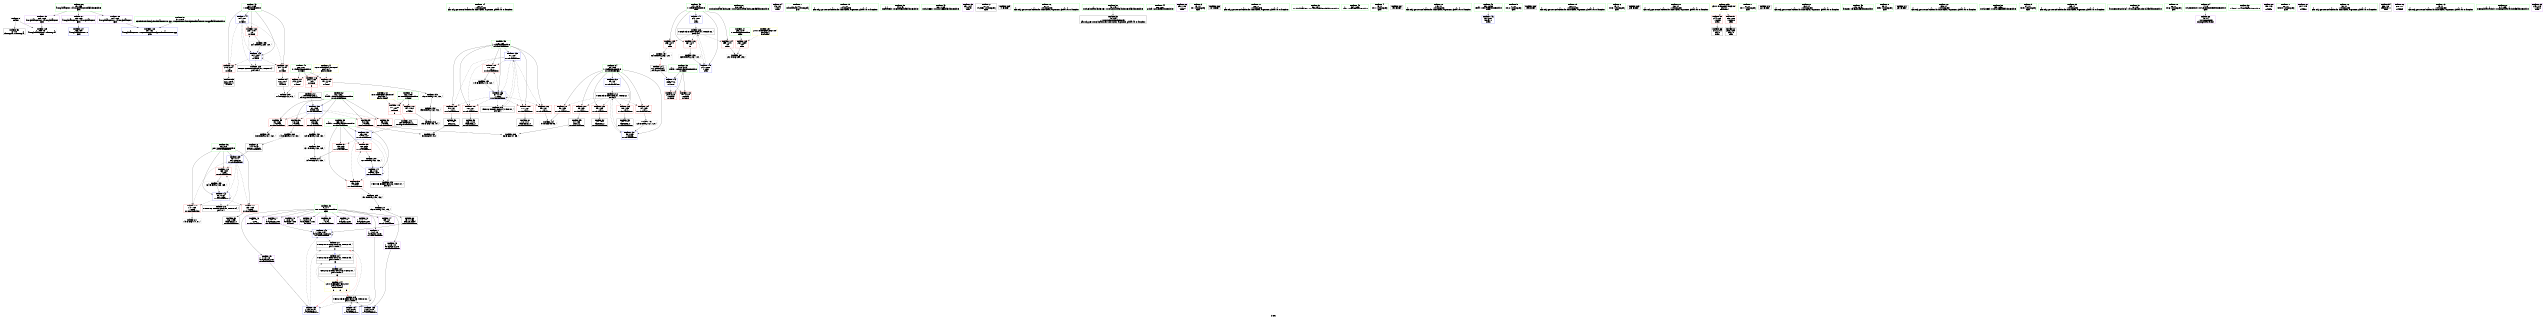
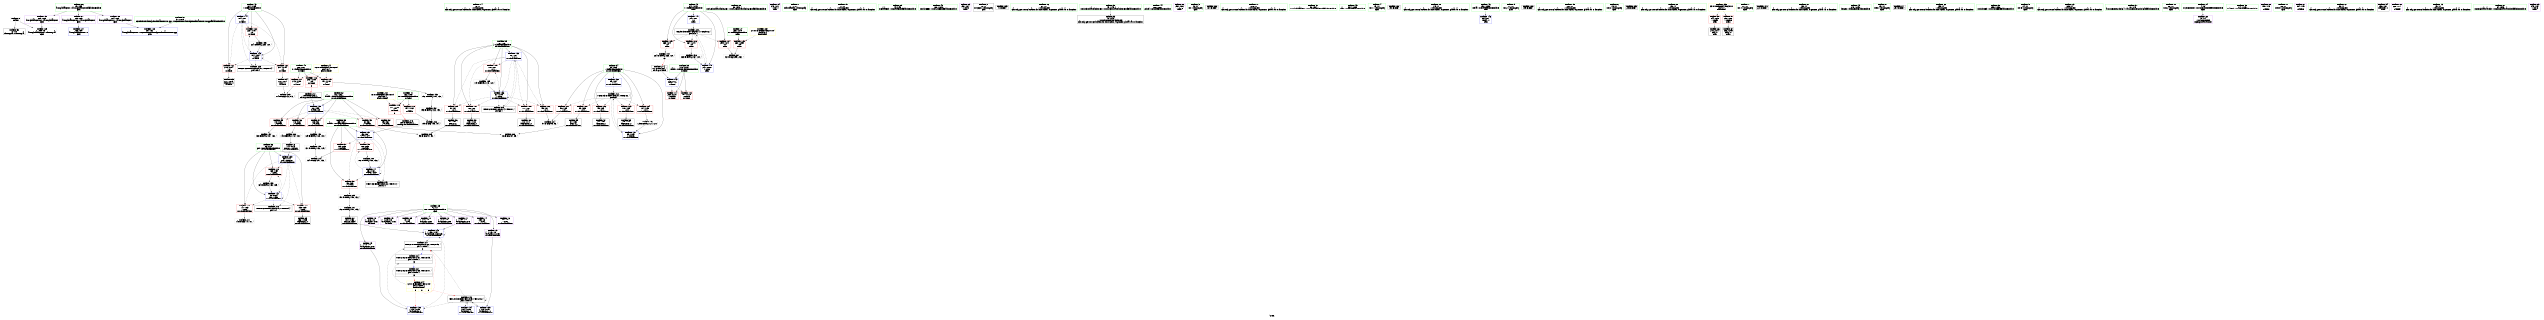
  digraph {
    label=SVFG
    node [color=green shape=record]
    edge [style=solid]
    n1 [color=grey label="{NodeID: 0\nNullPtr}"]
    n2 [color=black label="{NodeID: 52\n2\<--3\ndummyVal\<--dummyVal\n}"]
    n3 [color=blue label="{NodeID: 129\n285\<--3\nllvm.global_ctors_2\<--dummyVal\nGlob }" style=dotted]
    n4 [color=red label="{NodeID: 97\n133\<--63\n\<--m.addr\n_Z10buildTablexx\n}"]
    n5 [color=grey label="{NodeID: 210\n134 = cmp(131, 133, )\n}"]
    n6 [label="{NodeID: 14\n76\<--1\n\<--dummyObj\nCan only get source location for instruction, argument, global var or function.}"]
    n7 [color=grey label="{NodeID: 194\n264 = Binary(263, 120, )\n|{<s0>13}}"]
    n8 [color=black label="{NodeID: 274\n177 = PHI(264, )\n0th arg _Z4testi }"]
    n9 [color=blue label="{NodeID: 143\n178\<--177\nT.addr\<--T\n_Z4testi\n}"]
    n10 [color=red label="{NodeID: 113\n197\<--178\n\<--T.addr\n_Z4testi\n}"]
    n11 [color=red label="{NodeID: 114\n203\<--178\n\<--T.addr\n_Z4testi\n}"]
    n12 [color=red label="{NodeID: 111\n155\<--69\n\<--pos\n_Z10buildTablexx\n}"]
    n13 [color=black label="{NodeID: 63\n156\<--155\nidxprom24\<--\n_Z10buildTablexx\n}"]
    n14 [label="{NodeID: 28\n38\<--39\n_ZNSt8ios_base4InitC1Ev\<--_ZNSt8ios_base4InitC1Ev_field_insensitive\n}"]
    n15 [color=grey label="{NodeID: 208\n86 = cmp(84, 85, )\n}"]
    n16 [color=red label="{NodeID: 125\n263\<--241\n\<--i\nmain\n}"]
    n17 [label="{NodeID: 42\n184\<--185\ni\<--i_field_insensitive\n_Z4testi\n}"]
    n18 [color=red label="{NodeID: 120\n211\<--184\n\<--i\n_Z4testi\n}"]
    n19 [color=red label="{NodeID: 121\n216\<--184\n\<--i\n_Z4testi\n}"]
    n20 [color=red label="{NodeID: 122\n223\<--184\n\<--i\n_Z4testi\n}"]
    n21 [color=blue label="{NodeID: 144\n184\<--81\ni\<--\n_Z4testi\n}"]
    n22 [color=blue label="{NodeID: 145\n184\<--224\ni\<--inc\n_Z4testi\n}"]
    n23 [color=black label="{NodeID: 64\n212\<--211\nconv\<--\n_Z4testi\n}"]
    n24 [color=black label="{NodeID: 65\n217\<--216\nidxprom\<--\n_Z4testi\n}"]
    n25 [color=grey label="{NodeID: 195\n224 = Binary(223, 120, )\n}"]
    n26 [color=black label="{NodeID: 225\nMR_20V_2 = PHI(MR_20V_1, MR_20V_4, )\npts\{185 \}\n}"]
    n27 [color=grey label="{NodeID: 205\n214 = cmp(212, 213, )\n}"]
    n28 [color=blue label="{NodeID: 139\n69\<--144\npos\<--conv21\n_Z10buildTablexx\n}"]
    n29 [color=red label="{NodeID: 110\n147\<--69\n\<--pos\n_Z10buildTablexx\n}"]
    n30 [color=red label="{NodeID: 112\n163\<--69\n\<--pos\n_Z10buildTablexx\n}"]
    n31 [color=blue label="{NodeID: 142\n69\<--164\npos\<--dec\n_Z10buildTablexx\n}"]
    n32 [color=black label="{NodeID: 216\nMR_10V_2 = PHI(MR_10V_1, MR_10V_4, )\npts\{70 \}\n}"]
    n33 [color=grey label="{NodeID: 211\n148 = cmp(147, 81, )\n}"]
    n34 [color=grey label="{NodeID: 199\n164 = Binary(163, 165, )\n}"]
    n35 [color=black label="{NodeID: 56\n91\<--90\nconv2\<--\n_Z10buildTablexx\n}"]
    n36 [color=grey label="{NodeID: 209\n93 = cmp(91, 92, )\n}"]
    n37 [color=purple label="{NodeID: 70\n101\<--8\narrayidx\<--res\n_Z10buildTablexx\n}"]
    n38 [color=purple label="{NodeID: 84\n246\<--21\n\<--.str.4\nmain\n}"]
    n39 [label="{NodeID: 1\n7\<--1\n__dso_handle\<--dummyObj\nGlob }"]
    n40 [color=red label="{NodeID: 98\n150\<--63\n\<--m.addr\n_Z10buildTablexx\n}"]
    n41 [color=grey label="{NodeID: 203\n151 = Binary(150, 132, )\n}"]
    n42 [color=grey label="{NodeID: 201\n152 = Binary(151, 153, )\n}"]
    n43 [color=black label="{NodeID: 62\n154\<--152\nconv23\<--add\n_Z10buildTablexx\n}"]
    n44 [label="{NodeID: 15\n77\<--1\n\<--dummyObj\nCan only get source location for instruction, argument, global var or function.}"]
    n45 [label="{NodeID: 29\n44\<--45\n__cxa_atexit\<--__cxa_atexit_field_insensitive\n}"]
-   n46 [color=red label="{NodeID: 126\n267\<--241\n\<--i\nios\n}"]
+   n46 [color=red label="{NodeID: 126\n267\<--241\n\<--i\nmain\n}"]
    n47 [color=grey label="{NodeID: 196\n268 = Binary(267, 120, )\n}"]
    n48 [color=blue label="{NodeID: 148\n241\<--268\ni\<--inc\nmain\n}"]
    n49 [color=black label="{NodeID: 228\nMR_29V_3 = PHI(MR_29V_4, MR_29V_2, )\npts\{242 \}\n}"]
    n50 [label="{NodeID: 43\n188\<--189\n_ZNSirsERx\<--_ZNSirsERx_field_insensitive\n}"]
    n51 [color=blue label="{NodeID: 140\n158\<--154\narrayidx25\<--conv23\n_Z10buildTablexx\n}"]
    n52 [color=black label="{NodeID: 217\nMR_12V_7 = PHI(MR_12V_2, MR_12V_9, )\npts\{110000 \}\n|{<s0>8}}"]
    n53 [color=black label="{NodeID: 224\nMR_12V_2 = PHI(MR_12V_1, MR_12V_3, )\npts\{110000 \}\n|{<s0>13}}"]
    n54 [color=black label="{NodeID: 227\nMR_12V_2 = PHI(MR_12V_3, MR_12V_1, )\npts\{110000 \}\n|{<s0>13}}"]
    n55 [color=black label="{NodeID: 57\n100\<--99\nidxprom\<--\n_Z10buildTablexx\n}"]
    n56 [color=yellow label="{NodeID: 237\n27V_1 = ENCHI(MR_27V_0)\npts\{240 \}\nFun[main]}" style=double]
    n57 [color=red label="{NodeID: 123\n260\<--239\n\<--n\nmain\n}"]
    n58 [color=grey label="{NodeID: 207\n261 = cmp(259, 260, )\n}"]
-   n59 [color=purple label="{NodeID: 71\n104\<--8\narrayidx7\<--res\n_Z10buildTablexx\n}"]
    n60 [color=blue label="{NodeID: 134\n104\<--106\narrayidx7\<--\n_Z10buildTablexx\n}"]
    n61 [color=black label="{NodeID: 219\nMR_12V_3 = PHI(MR_12V_5, MR_12V_2, )\npts\{110000 \}\n}"]
    n62 [color=blue label="{NodeID: 135\n113\<--115\narrayidx11\<--\n_Z10buildTablexx\n}"]
    n63 [color=blue label="{NodeID: 138\n140\<--115\narrayidx19\<--\n_Z10buildTablexx\n}"]
    n64 [color=purple label="{NodeID: 85\n251\<--24\n\<--.str.5\nmain\n}"]
    n65 [color=black label="{NodeID: 2\n12\<--1\n_ZSt3cin\<--dummyObj\nGlob }"]
    n66 [color=black label="{NodeID: 265\n41 = PHI()\n}"]
    n67 [color=red label="{NodeID: 99\n160\<--63\n\<--m.addr\n_Z10buildTablexx\n}"]
    n68 [color=grey label="{NodeID: 200\n161 = Binary(160, 132, )\n}"]
    n69 [color=blue label="{NodeID: 141\n63\<--161\nm.addr\<--shr\n_Z10buildTablexx\n}"]
    n70 [color=black label="{NodeID: 215\nMR_4V_3 = PHI(MR_4V_2, MR_4V_4, )\npts\{64 \}\n}"]
    n71 [label="{NodeID: 16\n81\<--1\n\<--dummyObj\nCan only get source location for instruction, argument, global var or function.}"]
    n72 [color=red label="{NodeID: 124\n259\<--241\n\<--i\nmain\n}"]
    n73 [label="{NodeID: 30\n43\<--49\n_ZNSt8ios_base4InitD1Ev\<--_ZNSt8ios_base4InitD1Ev_field_insensitive\n}"]
    n74 [color=black label="{NodeID: 53\n42\<--43\n\<--_ZNSt8ios_base4InitD1Ev\nCan only get source location for instruction, argument, global var or function.}"]
    n75 [color=blue label="{NodeID: 127\n283\<--30\nllvm.global_ctors_0\<--\nGlob }"]
    n76 [label="{NodeID: 44\n200\<--201\nprintf\<--printf_field_insensitive\n}"]
    n77 [color=yellow label="{NodeID: 244\n12V_1 = ENCHI(MR_12V_0)\npts\{110000 \}\nFun[_Z4testi]|{|<s1>8|<s2>8|<s3>8}}" style=double]
    n78 [color=black label="{NodeID: 58\n103\<--102\nidxprom6\<--\n_Z10buildTablexx\n}"]
    n79 [color=purple label="{NodeID: 72\n110\<--8\narrayidx9\<--res\n_Z10buildTablexx\n}"]
    n80 [color=purple label="{NodeID: 86\n252\<--26\n\<--.str.6\nmain\n}"]
    n81 [label="{NodeID: 3\n13\<--1\n.str\<--dummyObj\nGlob }"]
    n82 [color=black label="{NodeID: 266\n187 = PHI()\n}"]
    n83 [color=red label="{NodeID: 100\n83\<--65\n\<--i\n_Z10buildTablexx\n}"]
    n84 [color=black label="{NodeID: 55\n84\<--83\nconv\<--\n_Z10buildTablexx\n}"]
    n85 [label="{NodeID: 17\n106\<--1\n\<--dummyObj\nCan only get source location for instruction, argument, global var or function.}"]
    n86 [color=grey label="{NodeID: 197\n138 = Binary(137, 132, )\n}"]
    n87 [label="{NodeID: 31\n56\<--57\n_Z10buildTablexx\<--_Z10buildTablexx_field_insensitive\n}"]
    n88 [color=blue label="{NodeID: 128\n284\<--31\nllvm.global_ctors_1\<--_GLOBAL__sub_I_olpetOdessaONU_1_0.cpp\nGlob }"]
    n89 [label="{NodeID: 45\n234\<--235\nmain\<--main_field_insensitive\n}"]
    n90 [color=black label="{NodeID: 59\n109\<--108\nidxprom8\<--\n_Z10buildTablexx\n}"]
    n91 [color=purple label="{NodeID: 73\n113\<--8\narrayidx11\<--res\n_Z10buildTablexx\n}"]
    n92 [color=purple label="{NodeID: 87\n283\<--29\nllvm.global_ctors_0\<--llvm.global_ctors\nGlob }"]
    n93 [label="{NodeID: 4\n15\<--1\n.str.1\<--dummyObj\nGlob }"]
    n94 [color=black label="{NodeID: 267\n190 = PHI()\n}"]
    n95 [color=red label="{NodeID: 101\n96\<--65\n\<--i\n_Z10buildTablexx\n}"]
    n96 [color=grey label="{NodeID: 204\n97 = cmp(95, 96, )\n}"]
    n97 [label="{NodeID: 18\n115\<--1\n\<--dummyObj\nCan only get source location for instruction, argument, global var or function.}"]
    n98 [color=grey label="{NodeID: 198\n131 = Binary(132, 129, )\n}"]
    n99 [color=red label="{NodeID: 115\n191\<--180\n\<--b\n_Z4testi\n}"]
    n100 [color=grey label="{NodeID: 193\n192 = Binary(191, 130, )\n}"]
    n101 [color=grey label="{NodeID: 192\n193 = Binary(132, 192, )\n}"]
    n102 [color=grey label="{NodeID: 206\n195 = cmp(193, 194, )\n}"]
    n103 [label="{NodeID: 32\n61\<--62\nb.addr\<--b.addr_field_insensitive\n_Z10buildTablexx\n}"]
    n104 [color=red label="{NodeID: 92\n85\<--61\n\<--b.addr\n_Z10buildTablexx\n}"]
    n105 [color=red label="{NodeID: 93\n92\<--61\n\<--b.addr\n_Z10buildTablexx\n}"]
    n106 [color=red label="{NodeID: 94\n128\<--61\n\<--b.addr\n_Z10buildTablexx\n}"]
    n107 [color=red label="{NodeID: 95\n137\<--61\n\<--b.addr\n_Z10buildTablexx\n}"]
    n108 [color=red label="{NodeID: 96\n142\<--61\n\<--b.addr\n_Z10buildTablexx\n}"]
    n109 [color=blue label="{NodeID: 130\n61\<--59\nb.addr\<--b\n_Z10buildTablexx\n}"]
    n110 [color=grey label="{NodeID: 190\n129 = Binary(128, 130, )\n}"]
    n111 [color=grey label="{NodeID: 202\n143 = Binary(142, 130, )\n}"]
    n112 [color=black label="{NodeID: 61\n144\<--143\nconv21\<--sub20\n_Z10buildTablexx\n}"]
    n113 [color=black label="{NodeID: 212\nMR_6V_3 = PHI(MR_6V_4, MR_6V_2, )\npts\{66 \}\n}"]
    n114 [color=red label="{NodeID: 102\n99\<--65\n\<--i\n_Z10buildTablexx\n}"]
    n115 [color=red label="{NodeID: 103\n108\<--65\n\<--i\n_Z10buildTablexx\n}"]
    n116 [color=red label="{NodeID: 104\n124\<--65\n\<--i\n_Z10buildTablexx\n}"]
    n117 [color=blue label="{NodeID: 137\n65\<--125\ni\<--inc13\n_Z10buildTablexx\n}"]
    n118 [color=grey label="{NodeID: 191\n125 = Binary(124, 120, )\n}"]
    n119 [label="{NodeID: 46\n237\<--238\nretval\<--retval_field_insensitive\nmain\n}"]
    n120 [color=blue label="{NodeID: 146\n237\<--81\nretval\<--\nmain\n}"]
    n121 [color=black label="{NodeID: 60\n112\<--111\nidxprom10\<--\n_Z10buildTablexx\n}"]
    n122 [color=purple label="{NodeID: 74\n139\<--8\n\<--res\n_Z10buildTablexx\n}"]
    n123 [color=purple label="{NodeID: 88\n284\<--29\nllvm.global_ctors_1\<--llvm.global_ctors\nGlob }"]
    n124 [label="{NodeID: 5\n17\<--1\n.str.2\<--dummyObj\nGlob }"]
    n125 [color=black label="{NodeID: 268\n199 = PHI()\n}"]
    n126 [label="{NodeID: 19\n120\<--1\n\<--dummyObj\nCan only get source location for instruction, argument, global var or function.}"]
    n127 [color=red label="{NodeID: 116\n206\<--180\n\<--b\n_Z4testi\n|{<s0>8}}"]
    n128 [color=black label="{NodeID: 272\n59 = PHI(206, )\n0th arg _Z10buildTablexx }"]
    n129 [label="{NodeID: 33\n63\<--64\nm.addr\<--m.addr_field_insensitive\n_Z10buildTablexx\n}"]
    n130 [color=blue label="{NodeID: 131\n63\<--60\nm.addr\<--m\n_Z10buildTablexx\n}"]
    n131 [color=black label="{NodeID: 213\nMR_8V_2 = PHI(MR_8V_4, MR_8V_1, )\npts\{68 \}\n}"]
    n132 [color=blue label="{NodeID: 133\n67\<--81\nj\<--\n_Z10buildTablexx\n}"]
    n133 [color=red label="{NodeID: 105\n90\<--67\n\<--j\n_Z10buildTablexx\n}"]
    n134 [color=red label="{NodeID: 106\n95\<--67\n\<--j\n_Z10buildTablexx\n}"]
    n135 [color=red label="{NodeID: 107\n102\<--67\n\<--j\n_Z10buildTablexx\n}"]
    n136 [color=red label="{NodeID: 108\n111\<--67\n\<--j\n_Z10buildTablexx\n}"]
    n137 [color=red label="{NodeID: 109\n118\<--67\n\<--j\n_Z10buildTablexx\n}"]
    n138 [color=blue label="{NodeID: 136\n67\<--119\nj\<--inc\n_Z10buildTablexx\n}"]
    n139 [color=grey label="{NodeID: 189\n119 = Binary(118, 120, )\n}"]
    n140 [label="{NodeID: 47\n239\<--240\nn\<--n_field_insensitive\nmain\n}"]
    n141 [color=yellow label="{NodeID: 241\n16V_1 = ENCHI(MR_16V_0)\npts\{181 \}\nFun[_Z4testi]}" style=double]
    n142 [color=red label="{NodeID: 117\n213\<--180\n\<--b\n_Z4testi\n}"]
    n143 [color=purple label="{NodeID: 75\n140\<--8\narrayidx19\<--res\n_Z10buildTablexx\n}"]
    n144 [color=purple label="{NodeID: 89\n285\<--29\nllvm.global_ctors_2\<--llvm.global_ctors\nGlob }"]
    n145 [label="{NodeID: 6\n19\<--1\n.str.3\<--dummyObj\nGlob }"]
    n146 [color=black label="{NodeID: 269\n205 = PHI()\n}"]
    n147 [label="{NodeID: 20\n130\<--1\n\<--dummyObj\nCan only get source location for instruction, argument, global var or function.}"]
    n148 [label="{NodeID: 34\n65\<--66\ni\<--i_field_insensitive\n_Z10buildTablexx\n}"]
    n149 [color=blue label="{NodeID: 132\n65\<--81\ni\<--\n_Z10buildTablexx\n}"]
    n150 [label="{NodeID: 48\n241\<--242\ni\<--i_field_insensitive\nmain\n}"]
    n151 [color=blue label="{NodeID: 147\n241\<--81\ni\<--\nmain\n}"]
    n152 [color=yellow label="{NodeID: 242\n18V_1 = ENCHI(MR_18V_0)\npts\{183 \}\nFun[_Z4testi]}" style=double]
    n153 [color=red label="{NodeID: 118\n194\<--182\n\<--m\n_Z4testi\n}"]
    n154 [color=red label="{NodeID: 119\n207\<--182\n\<--m\n_Z4testi\n|{<s0>8}}"]
    n155 [color=black label="{NodeID: 273\n60 = PHI(207, )\n1st arg _Z10buildTablexx }"]
    n156 [color=purple label="{NodeID: 76\n157\<--8\n\<--res\n_Z10buildTablexx\n}"]
    n157 [color=red label="{NodeID: 90\n244\<--23\n\<--stdin\nmain\n}"]
    n158 [color=black label="{NodeID: 66\n247\<--244\ncall\<--\nmain\n}"]
    n159 [label="{NodeID: 7\n21\<--1\n.str.4\<--dummyObj\nGlob }"]
    n160 [color=black label="{NodeID: 270\n221 = PHI()\n}"]
    n161 [label="{NodeID: 21\n132\<--1\n\<--dummyObj\nCan only get source location for instruction, argument, global var or function.}"]
    n162 [label="{NodeID: 35\n67\<--68\nj\<--j_field_insensitive\n_Z10buildTablexx\n}"]
    n163 [label="{NodeID: 49\n248\<--249\nfreopen\<--freopen_field_insensitive\n}"]
    n164 [color=purple label="{NodeID: 77\n158\<--8\narrayidx25\<--res\n_Z10buildTablexx\n}"]
    n165 [color=red label="{NodeID: 91\n250\<--28\n\<--stdout\nmain\n}"]
    n166 [color=black label="{NodeID: 67\n253\<--250\ncall1\<--\nmain\n}"]
    n167 [label="{NodeID: 8\n23\<--1\nstdin\<--dummyObj\nGlob }"]
    n168 [color=black label="{NodeID: 271\n254 = PHI()\n}"]
    n169 [label="{NodeID: 22\n153\<--1\n\<--dummyObj\nCan only get source location for instruction, argument, global var or function.}"]
    n170 [label="{NodeID: 36\n69\<--70\npos\<--pos_field_insensitive\n_Z10buildTablexx\n}"]
    n171 [label="{NodeID: 50\n255\<--256\n_ZNSirsERi\<--_ZNSirsERi_field_insensitive\n}"]
    n172 [color=purple label="{NodeID: 78\n218\<--8\narrayidx\<--res\n_Z4testi\n}"]
    n173 [label="{NodeID: 9\n24\<--1\n.str.5\<--dummyObj\nGlob }"]
    n174 [label="{NodeID: 23\n165\<--1\n\<--dummyObj\nCan only get source location for instruction, argument, global var or function.}"]
    n175 [label="{NodeID: 37\n78\<--79\nllvm.memset.p0i8.i64\<--llvm.memset.p0i8.i64_field_insensitive\n}"]
    n176 [label="{NodeID: 51\n31\<--279\n_GLOBAL__sub_I_olpetOdessaONU_1_0.cpp\<--_GLOBAL__sub_I_olpetOdessaONU_1_0.cpp_field_insensitive\n}"]
    n177 [color=purple label="{NodeID: 79\n219\<--8\narraydecay\<--res\n_Z4testi\n}"]
    n178 [label="{NodeID: 10\n26\<--1\n.str.6\<--dummyObj\nGlob }"]
    n179 [label="{NodeID: 24\n4\<--6\n_ZStL8__ioinit\<--_ZStL8__ioinit_field_insensitive\nGlob }"]
    n180 [color=purple label="{NodeID: 68\n40\<--4\n\<--_ZStL8__ioinit\n__cxx_global_var_init\n}"]
    n181 [label="{NodeID: 38\n174\<--175\n_Z4testi\<--_Z4testi_field_insensitive\n}"]
    n182 [color=purple label="{NodeID: 80\n198\<--13\n\<--.str\n_Z4testi\n}"]
    n183 [label="{NodeID: 11\n28\<--1\nstdout\<--dummyObj\nGlob }"]
    n184 [label="{NodeID: 25\n8\<--11\nres\<--res_field_insensitive\nGlob }"]
    n185 [color=purple label="{NodeID: 69\n73\<--8\n\<--res\n_Z10buildTablexx\n}"]
    n186 [label="{NodeID: 39\n178\<--179\nT.addr\<--T.addr_field_insensitive\n_Z4testi\n}"]
    n187 [color=purple label="{NodeID: 81\n204\<--15\n\<--.str.1\n_Z4testi\n}"]
    n188 [label="{NodeID: 12\n30\<--1\n\<--dummyObj\nCan only get source location for instruction, argument, global var or function.}"]
    n189 [label="{NodeID: 26\n29\<--33\nllvm.global_ctors\<--llvm.global_ctors_field_insensitive\nGlob }"]
    n190 [label="{NodeID: 40\n180\<--181\nb\<--b_field_insensitive\n_Z4testi\n}"]
    n191 [color=black label="{NodeID: 54\n236\<--81\nmain_ret\<--\nmain\n}"]
    n192 [color=purple label="{NodeID: 82\n220\<--17\n\<--.str.2\n_Z4testi\n}"]
    n193 [label="{NodeID: 13\n75\<--1\n\<--dummyObj\nCan only get source location for instruction, argument, global var or function.}"]
    n194 [label="{NodeID: 27\n34\<--35\n__cxx_global_var_init\<--__cxx_global_var_init_field_insensitive\n}"]
    n195 [label="{NodeID: 41\n182\<--183\nm\<--m_field_insensitive\n_Z4testi\n}"]
    n196 [color=yellow label="{NodeID: 235\n23V_1 = ENCHI(MR_23V_0)\npts\{1 \}\nFun[main]}" style=double]
    n197 [color=purple label="{NodeID: 83\n245\<--19\n\<--.str.3\nmain\n}"]
    n1 -> n2
    n1 -> n3
    n4 -> n5
    n7 -> n8 [color=red tailport=s0]
    n8 -> n9
    n9 -> n10 [style=dashed]
    n9 -> n11 [style=dashed]
    n12 -> n13
    n16 -> n7
    n17 -> n18
    n17 -> n19
    n17 -> n20
    n17 -> n21
    n17 -> n22
    n18 -> n23
    n19 -> n24
    n20 -> n25
    n21 -> n18 [style=dashed]
    n21 -> n19 [style=dashed]
    n21 -> n20 [style=dashed]
    n21 -> n22 [style=dashed]
    n21 -> n26 [style=dashed]
    n22 -> n18 [style=dashed]
    n22 -> n19 [style=dashed]
    n22 -> n20 [style=dashed]
    n22 -> n22 [style=dashed]
    n22 -> n26 [style=dashed]
    n23 -> n27
    n25 -> n22
    n28 -> n12 [style=dashed]
    n28 -> n29 [style=dashed]
    n28 -> n30 [style=dashed]
    n28 -> n31 [style=dashed]
    n28 -> n32 [style=dashed]
    n29 -> n33
    n30 -> n34
    n31 -> n12 [style=dashed]
    n31 -> n29 [style=dashed]
    n31 -> n30 [style=dashed]
    n31 -> n31 [style=dashed]
    n31 -> n32 [style=dashed]
    n34 -> n31
    n35 -> n36
    n40 -> n41
    n41 -> n42
    n42 -> n43
    n43 -> n51
    n46 -> n47
    n47 -> n48
    n48 -> n49 [style=dashed]
    n49 -> n16 [style=dashed]
    n49 -> n46 [style=dashed]
    n49 -> n48 [style=dashed]
    n49 -> n72 [style=dashed]
    n51 -> n51 [style=dashed]
    n51 -> n52 [style=dashed]
    n52 -> n53 [color=blue style=dashed tailport=s0]
    n53 -> n54 [color=blue style=dashed tailport=s0]
    n54 -> n77 [color=red style=dashed tailport=s0]
    n56 -> n57 [style=dashed]
    n57 -> n58
-   n59 -> n60
    n60 -> n61 [style=dashed]
    n61 -> n52 [style=dashed]
    n61 -> n60 [style=dashed]
    n61 -> n61 [style=dashed]
    n61 -> n62 [style=dashed]
    n61 -> n63 [style=dashed]
    n62 -> n61 [style=dashed]
    n63 -> n51 [style=dashed]
    n63 -> n52 [style=dashed]
    n67 -> n68
    n68 -> n69
    n69 -> n40 [style=dashed]
    n69 -> n67 [style=dashed]
    n69 -> n69 [style=dashed]
    n69 -> n70 [style=dashed]
    n72 -> n58
    n73 -> n74
    n77 -> n52 [color=red style=dashed tailport=s2]
    n77 -> n53 [style=dashed]
    n77 -> n61 [color=red style=dashed tailport=s3]
    n77 -> n63 [color=red style=dashed tailport=s1]
    n83 -> n84
    n84 -> n15
    n91 -> n62
    n92 -> n75
    n95 -> n96
    n98 -> n5
    n99 -> n100
    n100 -> n101
    n101 -> n102
    n103 -> n104
    n103 -> n105
    n103 -> n106
    n103 -> n107
    n103 -> n108
    n103 -> n109
    n104 -> n15
    n105 -> n36
    n106 -> n110
    n107 -> n86
    n108 -> n111
    n109 -> n104 [style=dashed]
    n109 -> n105 [style=dashed]
    n109 -> n106 [style=dashed]
    n109 -> n107 [style=dashed]
    n109 -> n108 [style=dashed]
    n110 -> n98
    n111 -> n112
    n112 -> n28
    n113 -> n83 [style=dashed]
    n113 -> n95 [style=dashed]
    n113 -> n114 [style=dashed]
    n113 -> n115 [style=dashed]
    n113 -> n116 [style=dashed]
    n113 -> n117 [style=dashed]
    n114 -> n55
    n115 -> n90
    n116 -> n118
    n117 -> n113 [style=dashed]
    n118 -> n117
    n119 -> n120
    n123 -> n88
    n127 -> n128 [color=red tailport=s0]
    n128 -> n109
    n129 -> n4
    n129 -> n40
    n129 -> n67
    n129 -> n69
    n129 -> n130
    n130 -> n4 [style=dashed]
    n130 -> n40 [style=dashed]
    n130 -> n67 [style=dashed]
    n130 -> n69 [style=dashed]
    n130 -> n70 [style=dashed]
    n131 -> n132 [style=dashed]
    n132 -> n131 [style=dashed]
    n132 -> n133 [style=dashed]
    n132 -> n134 [style=dashed]
    n132 -> n135 [style=dashed]
    n132 -> n136 [style=dashed]
    n132 -> n137 [style=dashed]
    n132 -> n138 [style=dashed]
    n133 -> n35
    n134 -> n96
    n135 -> n78
    n136 -> n121
    n137 -> n139
    n138 -> n131 [style=dashed]
    n138 -> n133 [style=dashed]
    n138 -> n134 [style=dashed]
    n138 -> n135 [style=dashed]
    n138 -> n136 [style=dashed]
    n138 -> n137 [style=dashed]
    n138 -> n138 [style=dashed]
    n139 -> n138
    n140 -> n57
    n141 -> n99 [style=dashed]
    n141 -> n127 [style=dashed]
    n141 -> n142 [style=dashed]
    n142 -> n27
    n143 -> n63
    n144 -> n3
    n148 -> n83
    n148 -> n95
    n148 -> n114
    n148 -> n115
    n148 -> n116
    n148 -> n117
    n148 -> n149
    n149 -> n113 [style=dashed]
    n150 -> n16
    n150 -> n46
    n150 -> n48
    n150 -> n72
    n150 -> n151
    n151 -> n49 [style=dashed]
    n152 -> n153 [style=dashed]
    n152 -> n154 [style=dashed]
    n153 -> n102
    n154 -> n155 [color=red tailport=s0]
    n155 -> n130
    n157 -> n158
    n162 -> n132
    n162 -> n133
    n162 -> n134
    n162 -> n135
    n162 -> n136
    n162 -> n137
    n162 -> n138
    n164 -> n51
    n165 -> n166
    n170 -> n12
    n170 -> n28
    n170 -> n29
    n170 -> n30
    n170 -> n31
    n176 -> n88
    n179 -> n180
    n184 -> n37
-   n184 -> n59
    n184 -> n79
    n184 -> n91
    n184 -> n122
    n184 -> n143
    n184 -> n156
    n184 -> n164
    n184 -> n172
    n184 -> n177
    n184 -> n185
    n186 -> n9
    n186 -> n10
    n186 -> n11
    n189 -> n92
    n189 -> n123
    n189 -> n144
    n190 -> n99
    n190 -> n127
    n190 -> n142
    n195 -> n153
    n195 -> n154
    n196 -> n157 [style=dashed]
    n196 -> n165 [style=dashed]
  }
